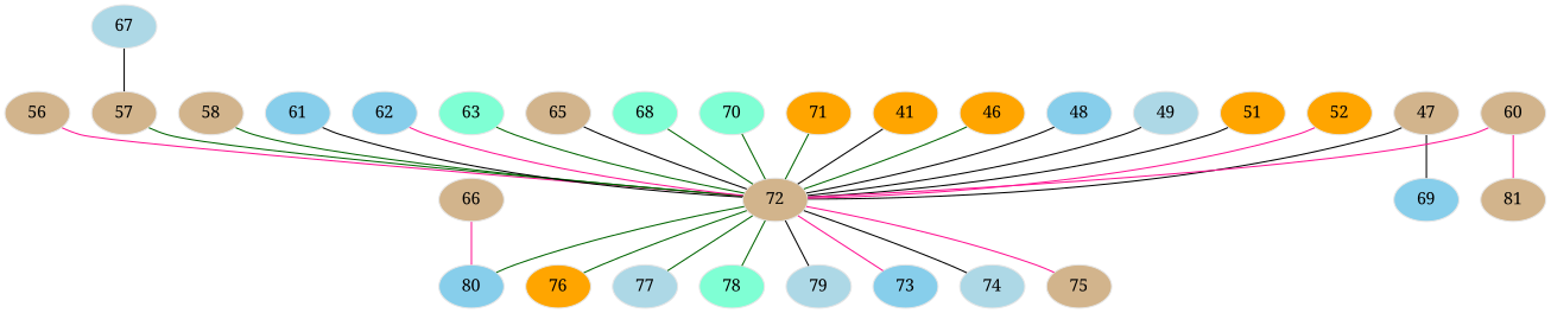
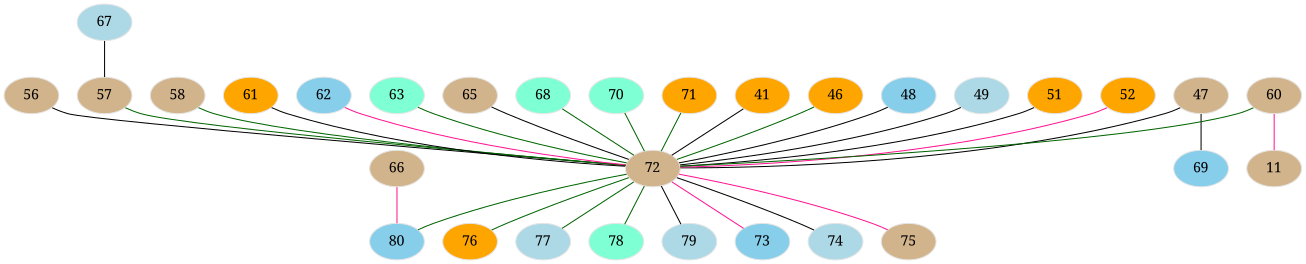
  graph {
    fontname="Noto Serif"
    node [color=gray90 fillcolor=tan fontname="Noto Serif" style=filled]
    edge [color=darkgreen fontname="Noto Serif"]
    72 [super="+35+54+53+40"]
    80 [fillcolor=skyblue super="+59"]
    73 [fillcolor=skyblue]
    74 [fillcolor=lightblue]
    75
    76 [fillcolor=orange]
    77 [fillcolor=lightblue]
    78 [fillcolor=aquamarine]
    79 [fillcolor=lightblue]
    n10 [fillcolor=orange label=41]
    46 [fillcolor=orange]
    47 [super="+25+28+29+38+41"]
    69 [fillcolor=skyblue]
    48 [fillcolor=skyblue super="+24"]
    49 [fillcolor=lightblue]
    51 [fillcolor=orange]
    52 [fillcolor=orange]
    56 [super="+44"]
    57
    58
    60
-   81
-   61 [fillcolor=skyblue]
+   81 [label=11]
+   61 [fillcolor=orange]
    62 [fillcolor=skyblue]
    63 [fillcolor=aquamarine]
    65 [super="+37"]
    66
    67 [fillcolor=lightblue]
    68 [fillcolor=aquamarine]
    70 [fillcolor=aquamarine]
    71 [fillcolor=orange]
    72 -- 80
    72 -- 73 [color=deeppink]
    72 -- 74 [color=black]
    72 -- 75 [color=deeppink]
    72 -- 76
    72 -- 77
    72 -- 78
    72 -- 79 [color=black]
    n10 -- 72 [color=black]
    46 -- 72
    47 -- 72 [color=black]
    47 -- 69 [color=black]
    48 -- 72 [color=black]
    49 -- 72 [color=black]
    51 -- 72 [color=black]
    52 -- 72 [color=deeppink]
-   56 -- 72 [color=deeppink]
+   56 -- 72 [color=black]
    57 -- 72
    58 -- 72
-   60 -- 72 [color=deeppink]
+   60 -- 72
    60 -- 81 [color=deeppink]
    61 -- 72 [color=black]
    62 -- 72 [color=deeppink]
    63 -- 72
    65 -- 72 [color=black]
    66 -- 80 [color=deeppink]
    67 -- 57 [color=black]
    68 -- 72
    70 -- 72
    71 -- 72
  }
